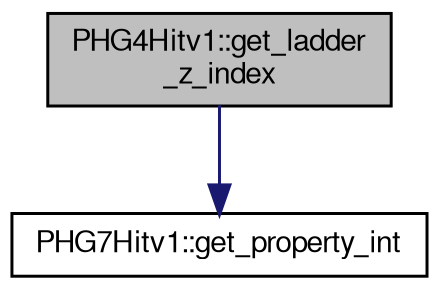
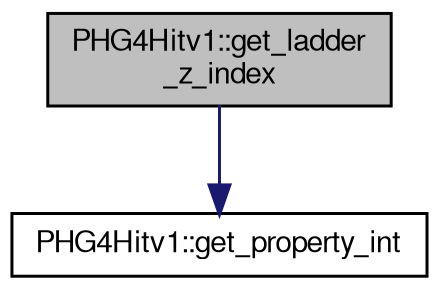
  digraph {
    rankdir=TB
    node [color=black fontname=FreeSans fontsize=10 shape=record]
    n1 [fillcolor=grey75 fontcolor=black height=0.2 label="PHG4Hitv1::get_ladder\l_z_index" style=filled width=0.4]
-   n2 [height=0.2 label="PHG7Hitv1::get_property_int" width=0.4]
+   n2 [height=0.2 label="PHG4Hitv1::get_property_int" width=0.4]
    n1 -> n2 [color=midnightblue fontname=FreeSans fontsize=10 labelfontname=FreeSans labelfontsize=10 style=solid]
  }
